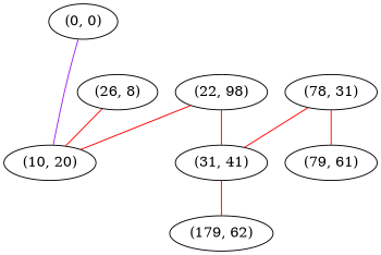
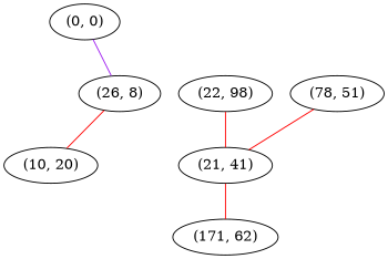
  graph {
    edge [color=red weight=1]
    "(22, 98)"
    "(10, 20)"
-   "(21, 41)" [label="(31, 41)"]
+   "(21, 41)"
    "(26, 8)"
-   "(78, 51)" [label="(78, 31)"]
-   "(79, 61)"
-   "(179, 62)"
+   "(78, 51)"
+   "(179, 62)" [label="(171, 62)"]
    "(0, 0)"
-   "(22, 98)" -- "(10, 20)"
    "(22, 98)" -- "(21, 41)"
    "(21, 41)" -- "(179, 62)"
    "(26, 8)" -- "(10, 20)"
    "(78, 51)" -- "(21, 41)"
-   "(78, 51)" -- "(79, 61)"
-   "(0, 0)" -- "(10, 20)" [color=purple weight=4]
+   "(0, 0)" -- "(26, 8)" [color=purple weight=4]
  }
